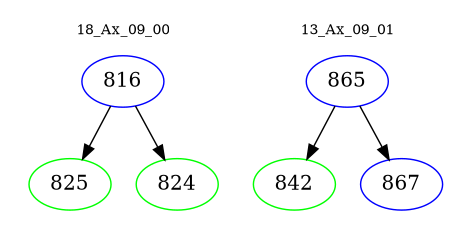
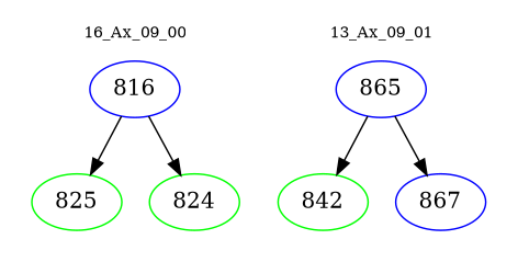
  digraph {
    node [color=blue]
    edge [color=black]
    n1 [label=816]
    n2 [color=green label=825]
    n3 [color=green label=824]
    n4 [label=865]
    n5 [color=green label=842]
    n6 [label=867]
    subgraph cluster_1 {
      color=white
      fontsize=10
-     label="18_Ax_09_00"
+     label="16_Ax_09_00"
      n1
      n2
      n3
    }
    subgraph cluster_2 {
      color=white
      fontsize=10
      label="13_Ax_09_01"
      n4
      n5
      n6
    }
    n1 -> n2
    n1 -> n3
    n4 -> n5
    n4 -> n6
  }
